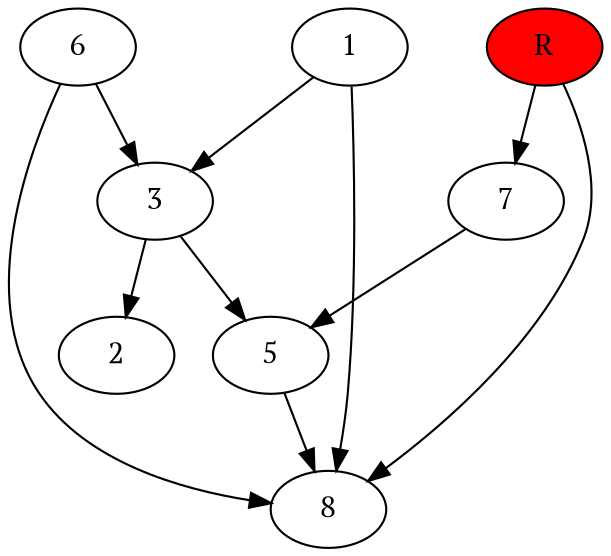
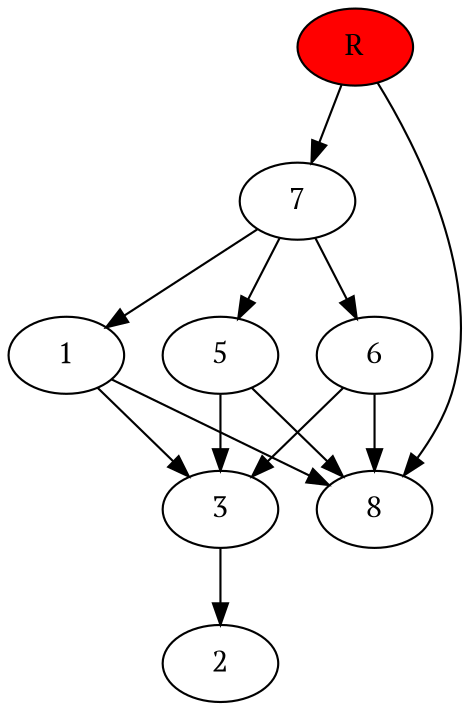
  digraph {
    fontname="PT Serif"
    node [fontname="PT Serif"]
    edge [fontname="PT Serif"]
    1
    8
    3
    2
    5
    6
    7
    R [fillcolor="#ff0000" style=filled]
    1 -> 8
    1 -> 3
    3 -> 2
-   3 -> 5
+   5 -> 3
    5 -> 8
    6 -> 8
    6 -> 3
+   7 -> 1
    7 -> 5
+   7 -> 6
    R -> 8
    R -> 7
  }
